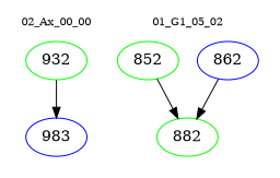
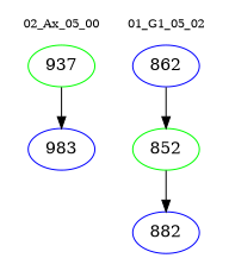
  digraph {
    node [color=blue]
    edge [color=black]
-   n1 [color=green label=932]
+   n1 [color=green label=937]
    n2 [label=983]
    n3 [label=862]
    n4 [color=green label=852]
-   n5 [color=green label=882]
+   n5 [label=882]
    subgraph cluster_1 {
      color=white
      fontsize=10
-     label="02_Ax_00_00"
+     label="02_Ax_05_00"
      n1
      n2
    }
    subgraph cluster_2 {
      color=white
      fontsize=10
      label="01_G1_05_02"
      n3
      n4
      n5
    }
    n1 -> n2
-   n3 -> n5
+   n3 -> n4
    n4 -> n5
  }
